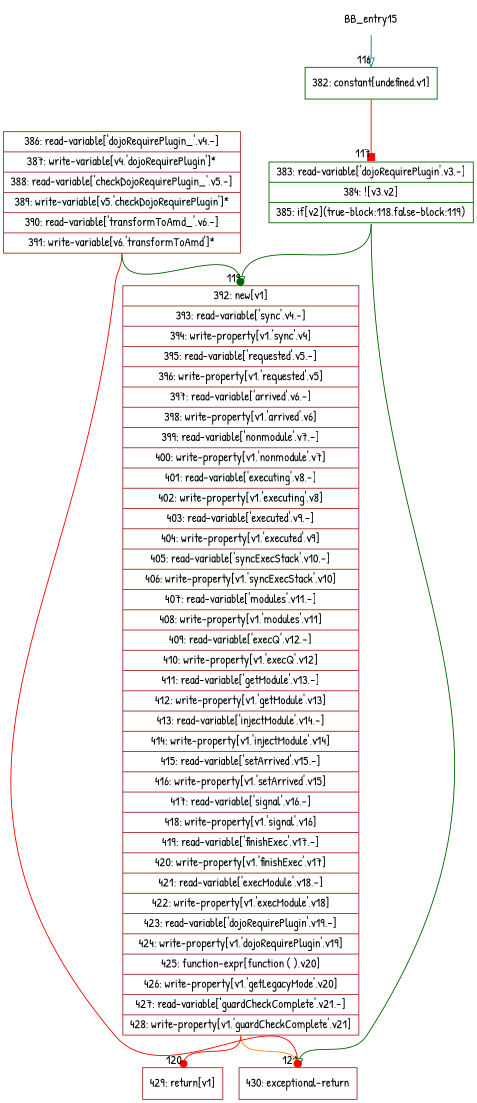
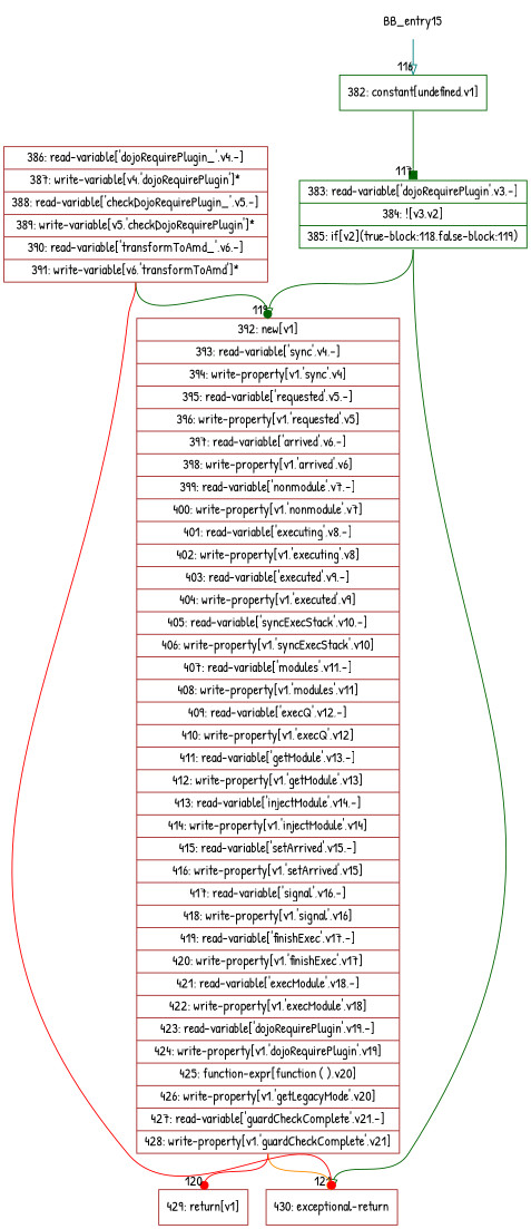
  digraph {
    fontname="Patrick Hand"
    rankdir=TD
    node [color=brown fontname="Patrick Hand" shape=record]
    edge [arrowhead=dot color=darkgreen fontname="Patrick Hand" headport=n tailport=s]
    BB_entry15 [color=darkgreen shape=none]
    n2 [color=darkgreen label="{382: constant[undefined,v1]}"]
    n3 [color=darkgreen label="{383: read-variable['dojoRequirePlugin',v3,-]|384: ![v3,v2]|385: if[v2](true-block:118,false-block:119)}"]
    n4 [label="{392: new[v1]|393: read-variable['sync',v4,-]|394: write-property[v1,'sync',v4]|395: read-variable['requested',v5,-]|396: write-property[v1,'requested',v5]|397: read-variable['arrived',v6,-]|398: write-property[v1,'arrived',v6]|399: read-variable['nonmodule',v7,-]|400: write-property[v1,'nonmodule',v7]|401: read-variable['executing',v8,-]|402: write-property[v1,'executing',v8]|403: read-variable['executed',v9,-]|404: write-property[v1,'executed',v9]|405: read-variable['syncExecStack',v10,-]|406: write-property[v1,'syncExecStack',v10]|407: read-variable['modules',v11,-]|408: write-property[v1,'modules',v11]|409: read-variable['execQ',v12,-]|410: write-property[v1,'execQ',v12]|411: read-variable['getModule',v13,-]|412: write-property[v1,'getModule',v13]|413: read-variable['injectModule',v14,-]|414: write-property[v1,'injectModule',v14]|415: read-variable['setArrived',v15,-]|416: write-property[v1,'setArrived',v15]|417: read-variable['signal',v16,-]|418: write-property[v1,'signal',v16]|419: read-variable['finishExec',v17,-]|420: write-property[v1,'finishExec',v17]|421: read-variable['execModule',v18,-]|422: write-property[v1,'execModule',v18]|423: read-variable['dojoRequirePlugin',v19,-]|424: write-property[v1,'dojoRequirePlugin',v19]|425: function-expr[function ( ),v20]|426: write-property[v1,'getLegacyMode',v20]|427: read-variable['guardCheckComplete',v21,-]|428: write-property[v1,'guardCheckComplete',v21]}"]
    n5 [label="{430: exceptional-return}"]
    n6 [label="{386: read-variable['dojoRequirePlugin_',v4,-]|387: write-variable[v4,'dojoRequirePlugin']*|388: read-variable['checkDojoRequirePlugin_',v5,-]|389: write-variable[v5,'checkDojoRequirePlugin']*|390: read-variable['transformToAmd_',v6,-]|391: write-variable[v6,'transformToAmd']*}"]
    n7 [label="{429: return[v1]}"]
    BB_entry15 -> n2 [arrowhead=onormal color=teal headlabel="    116"]
-   n2 -> n3 [arrowhead=box color=red headlabel="      117"]
+   n2 -> n3 [arrowhead=box headlabel="      117"]
    n3 -> n4 [arrowhead=onormal headlabel="      119"]
    n3 -> n5 [arrowhead=onormal headlabel="      121"]
    n4 -> n5 [color=darkorange]
    n4 -> n7 [color=red headlabel="      120"]
    n6 -> n4
    n6 -> n5 [color=red]
  }
